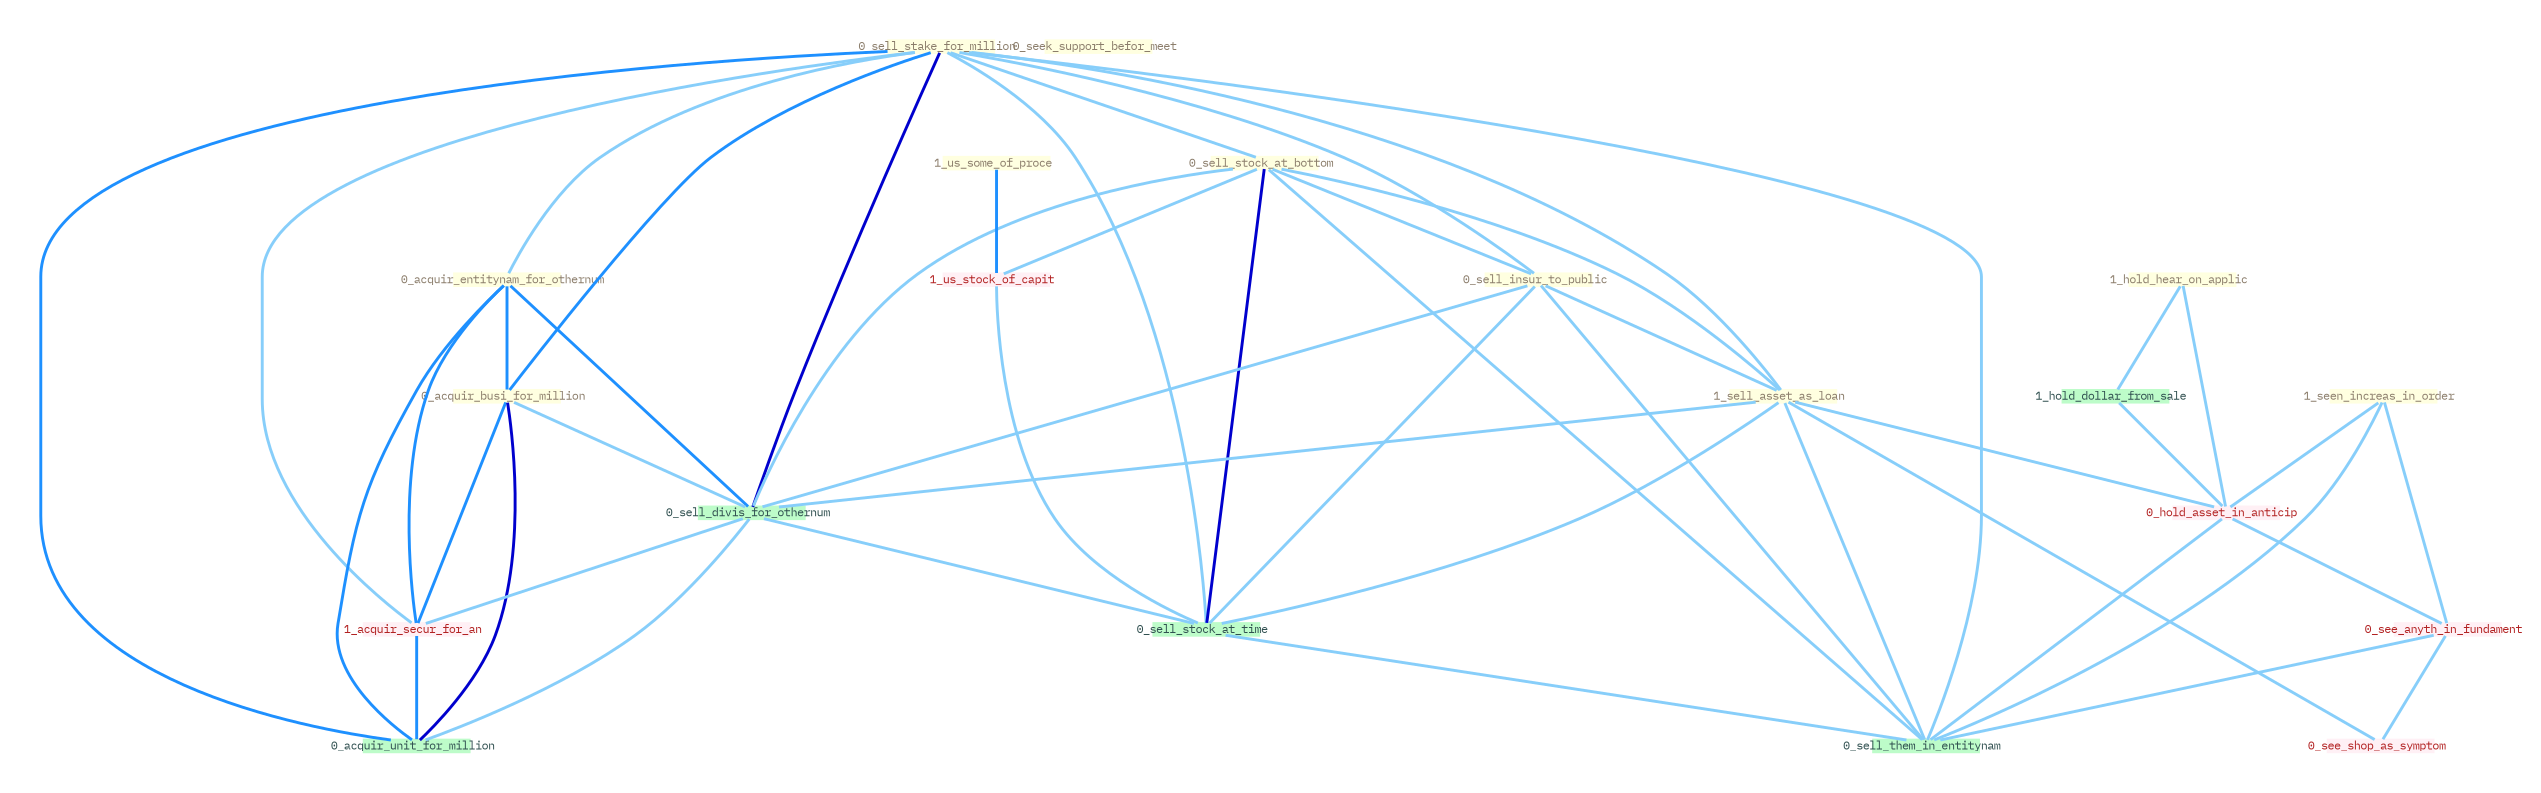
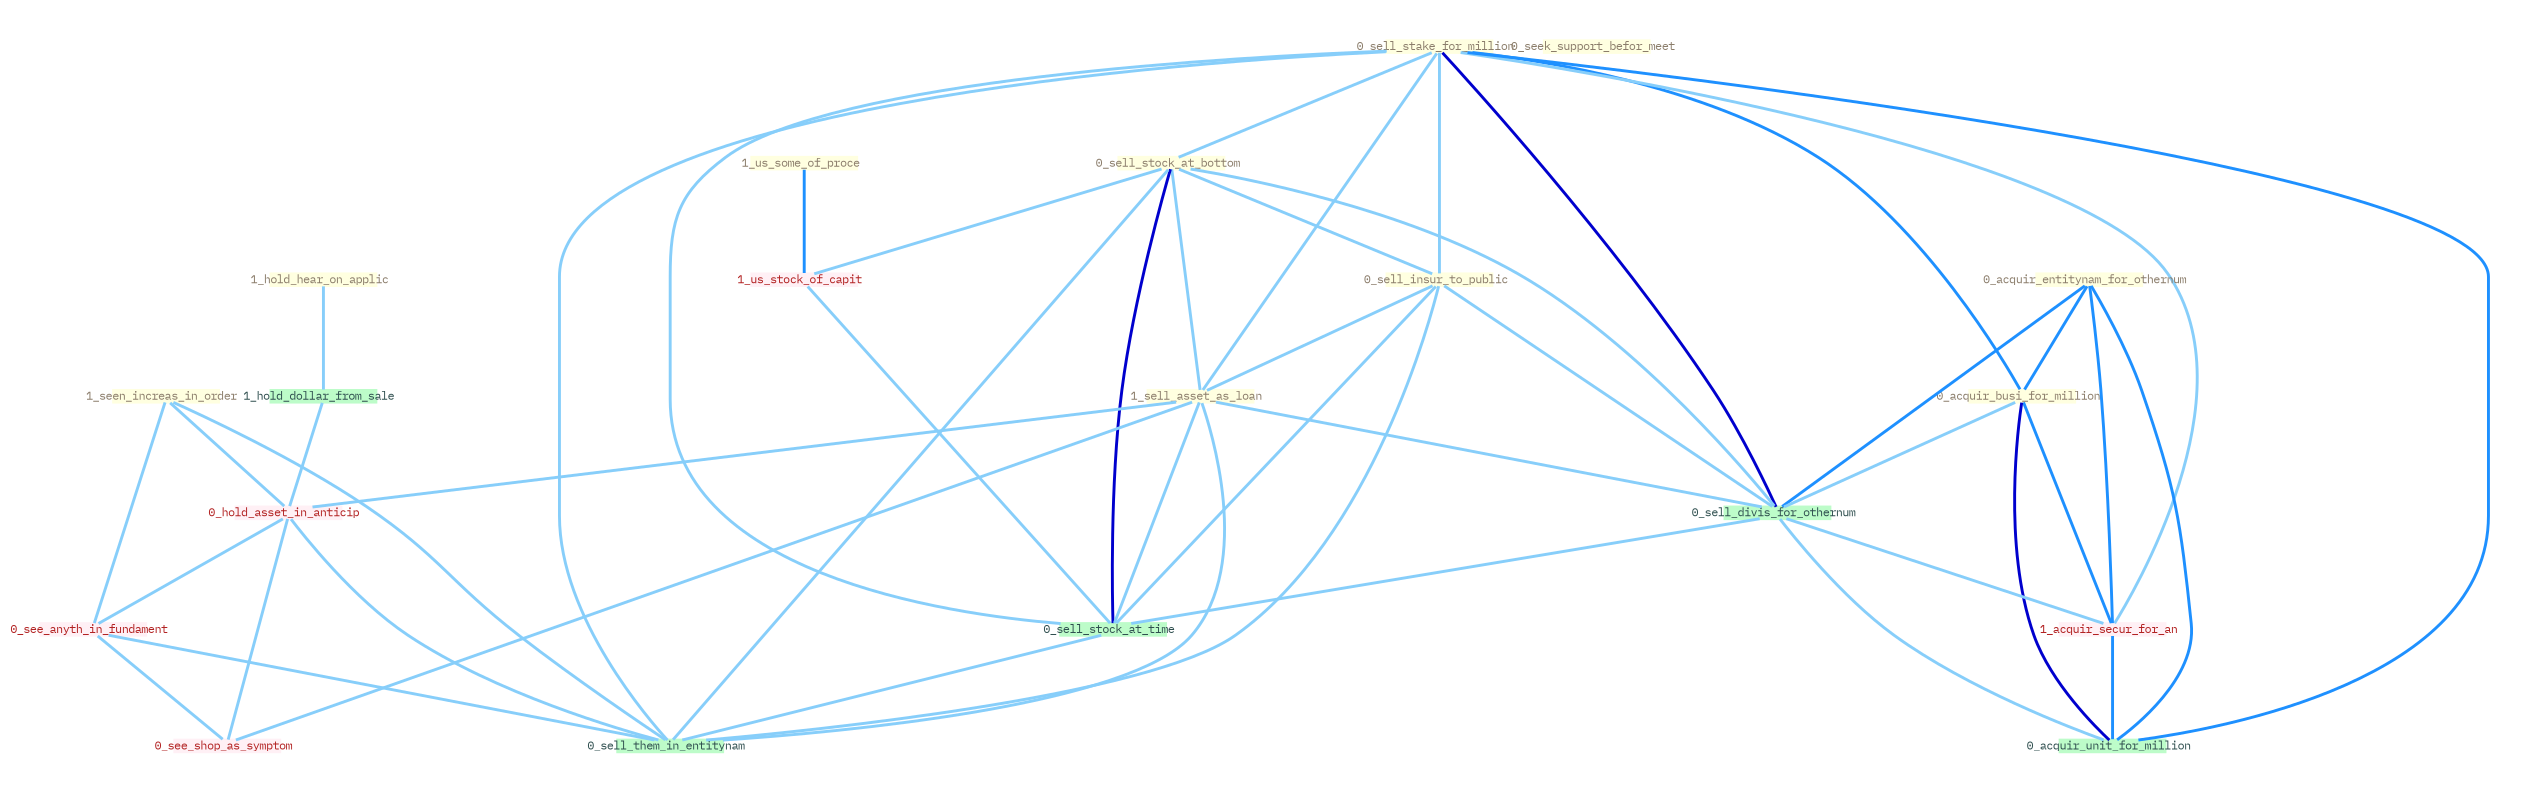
  graph {
    fontname="IBM Plex Mono"
    node [color="#ffffe0" fixedsize=true fontcolor="#8b7d6b" fontname="IBM Plex Mono" fontsize=4 shape=polygon style=filled]
    edge [color="#87cefa" fontname="IBM Plex Mono" w=1]
    "0_sell_stake_for_million " [height=.06 width=.5]
    "0_sell_stock_at_bottom " [height=.06 width=.5]
    "1_us_some_of_proce " [height=.06 width=.5]
    "1_seen_increas_in_order " [height=.06 width=.5]
    "1_hold_hear_on_applic " [height=.06 width=.5]
    "0_sell_insur_to_public " [height=.06 width=.5]
    "0_acquir_entitynam_for_othernum " [height=.06 width=.5]
    "1_sell_asset_as_loan " [height=.06 width=.5]
    "0_acquir_busi_for_million " [height=.06 width=.5]
    "0_seek_support_befor_meet " [height=.06 width=.5]
    "1_acquir_secur_for_an " [color="#fff0f5" fontcolor="#b22222" height=.06 width=.5]
    "1_us_stock_of_capit " [color="#fff0f5" fontcolor="#b22222" height=.06 width=.5]
    "0_hold_asset_in_anticip " [color="#fff0f5" fontcolor="#b22222" height=.06 width=.5]
    "0_see_anyth_in_fundament " [color="#fff0f5" fontcolor="#b22222" height=.06 width=.5]
    "0_see_shop_as_symptom " [color="#fff0f5" fontcolor="#b22222" height=.06 width=.5]
    "0_sell_divis_for_othernum " [color="#BDFCC9" fontcolor="#2f4f4f" height=.06 width=.5]
    "0_sell_stock_at_time " [color="#BDFCC9" fontcolor="#2f4f4f" height=.06 width=.5]
    "0_acquir_unit_for_million " [color="#BDFCC9" fontcolor="#2f4f4f" height=.06 width=.5]
    "0_sell_them_in_entitynam " [color="#BDFCC9" fontcolor="#2f4f4f" height=.06 width=.5]
    "1_hold_dollar_from_sale " [color="#BDFCC9" fontcolor="#2f4f4f" height=.06 width=.5]
    subgraph sub_1 {
      "0_sell_stake_for_million "
      "0_sell_stock_at_bottom "
      "1_us_some_of_proce "
      "1_seen_increas_in_order "
      "1_hold_hear_on_applic "
      "0_sell_insur_to_public "
      "0_acquir_entitynam_for_othernum "
      "1_sell_asset_as_loan "
      "0_acquir_busi_for_million "
      "0_seek_support_befor_meet "
    }
    subgraph sub_2 {
      "1_acquir_secur_for_an "
      "1_us_stock_of_capit "
      "0_hold_asset_in_anticip "
      "0_see_anyth_in_fundament "
      "0_see_shop_as_symptom "
    }
    "0_sell_stake_for_million " -- "0_sell_stock_at_bottom "
    "0_sell_stake_for_million " -- "0_sell_insur_to_public "
-   "0_sell_stake_for_million " -- "0_acquir_entitynam_for_othernum "
    "0_sell_stake_for_million " -- "1_sell_asset_as_loan "
    "0_sell_stake_for_million " -- "0_acquir_busi_for_million " [color="#1e90ff" w=2]
    "0_sell_stake_for_million " -- "1_acquir_secur_for_an "
    "0_sell_stake_for_million " -- "0_sell_divis_for_othernum " [color="#0000cd" w=2]
    "0_sell_stake_for_million " -- "0_sell_stock_at_time "
    "0_sell_stake_for_million " -- "0_acquir_unit_for_million " [color="#1e90ff" w=2]
    "0_sell_stake_for_million " -- "0_sell_them_in_entitynam "
    "0_sell_stock_at_bottom " -- "0_sell_insur_to_public "
    "0_sell_stock_at_bottom " -- "1_sell_asset_as_loan "
    "0_sell_stock_at_bottom " -- "1_us_stock_of_capit "
    "0_sell_stock_at_bottom " -- "0_sell_divis_for_othernum "
    "0_sell_stock_at_bottom " -- "0_sell_stock_at_time " [color="#0000cd" w=3]
    "0_sell_stock_at_bottom " -- "0_sell_them_in_entitynam "
    "1_us_some_of_proce " -- "1_us_stock_of_capit " [color="#1e90ff" w=2]
    "1_seen_increas_in_order " -- "0_hold_asset_in_anticip "
    "1_seen_increas_in_order " -- "0_see_anyth_in_fundament "
    "1_seen_increas_in_order " -- "0_sell_them_in_entitynam "
-   "1_hold_hear_on_applic " -- "0_hold_asset_in_anticip "
+   "0_see_shop_as_symptom " -- "0_hold_asset_in_anticip "
    "1_hold_hear_on_applic " -- "1_hold_dollar_from_sale "
    "0_sell_insur_to_public " -- "1_sell_asset_as_loan "
    "0_sell_insur_to_public " -- "0_sell_divis_for_othernum "
    "0_sell_insur_to_public " -- "0_sell_stock_at_time "
    "0_sell_insur_to_public " -- "0_sell_them_in_entitynam "
    "0_acquir_entitynam_for_othernum " -- "0_acquir_busi_for_million " [color="#1e90ff" w=2]
    "0_acquir_entitynam_for_othernum " -- "1_acquir_secur_for_an " [color="#1e90ff" w=2]
    "0_acquir_entitynam_for_othernum " -- "0_sell_divis_for_othernum " [color="#1e90ff" w=2]
    "0_acquir_entitynam_for_othernum " -- "0_acquir_unit_for_million " [color="#1e90ff" w=2]
    "1_sell_asset_as_loan " -- "0_hold_asset_in_anticip "
    "1_sell_asset_as_loan " -- "0_see_shop_as_symptom "
    "1_sell_asset_as_loan " -- "0_sell_divis_for_othernum "
    "1_sell_asset_as_loan " -- "0_sell_stock_at_time "
    "1_sell_asset_as_loan " -- "0_sell_them_in_entitynam "
    "0_acquir_busi_for_million " -- "1_acquir_secur_for_an " [color="#1e90ff" w=2]
    "0_acquir_busi_for_million " -- "0_sell_divis_for_othernum "
    "0_acquir_busi_for_million " -- "0_acquir_unit_for_million " [color="#0000cd" w=3]
    "1_acquir_secur_for_an " -- "0_acquir_unit_for_million " [color="#1e90ff" w=2]
    "1_us_stock_of_capit " -- "0_sell_stock_at_time "
    "0_hold_asset_in_anticip " -- "0_see_anyth_in_fundament "
    "0_hold_asset_in_anticip " -- "0_sell_them_in_entitynam "
    "0_see_anyth_in_fundament " -- "0_see_shop_as_symptom "
    "0_see_anyth_in_fundament " -- "0_sell_them_in_entitynam "
    "0_sell_divis_for_othernum " -- "1_acquir_secur_for_an "
    "0_sell_divis_for_othernum " -- "0_sell_stock_at_time "
    "0_sell_divis_for_othernum " -- "0_acquir_unit_for_million "
    "0_sell_stock_at_time " -- "0_sell_them_in_entitynam "
    "1_hold_dollar_from_sale " -- "0_hold_asset_in_anticip "
  }
